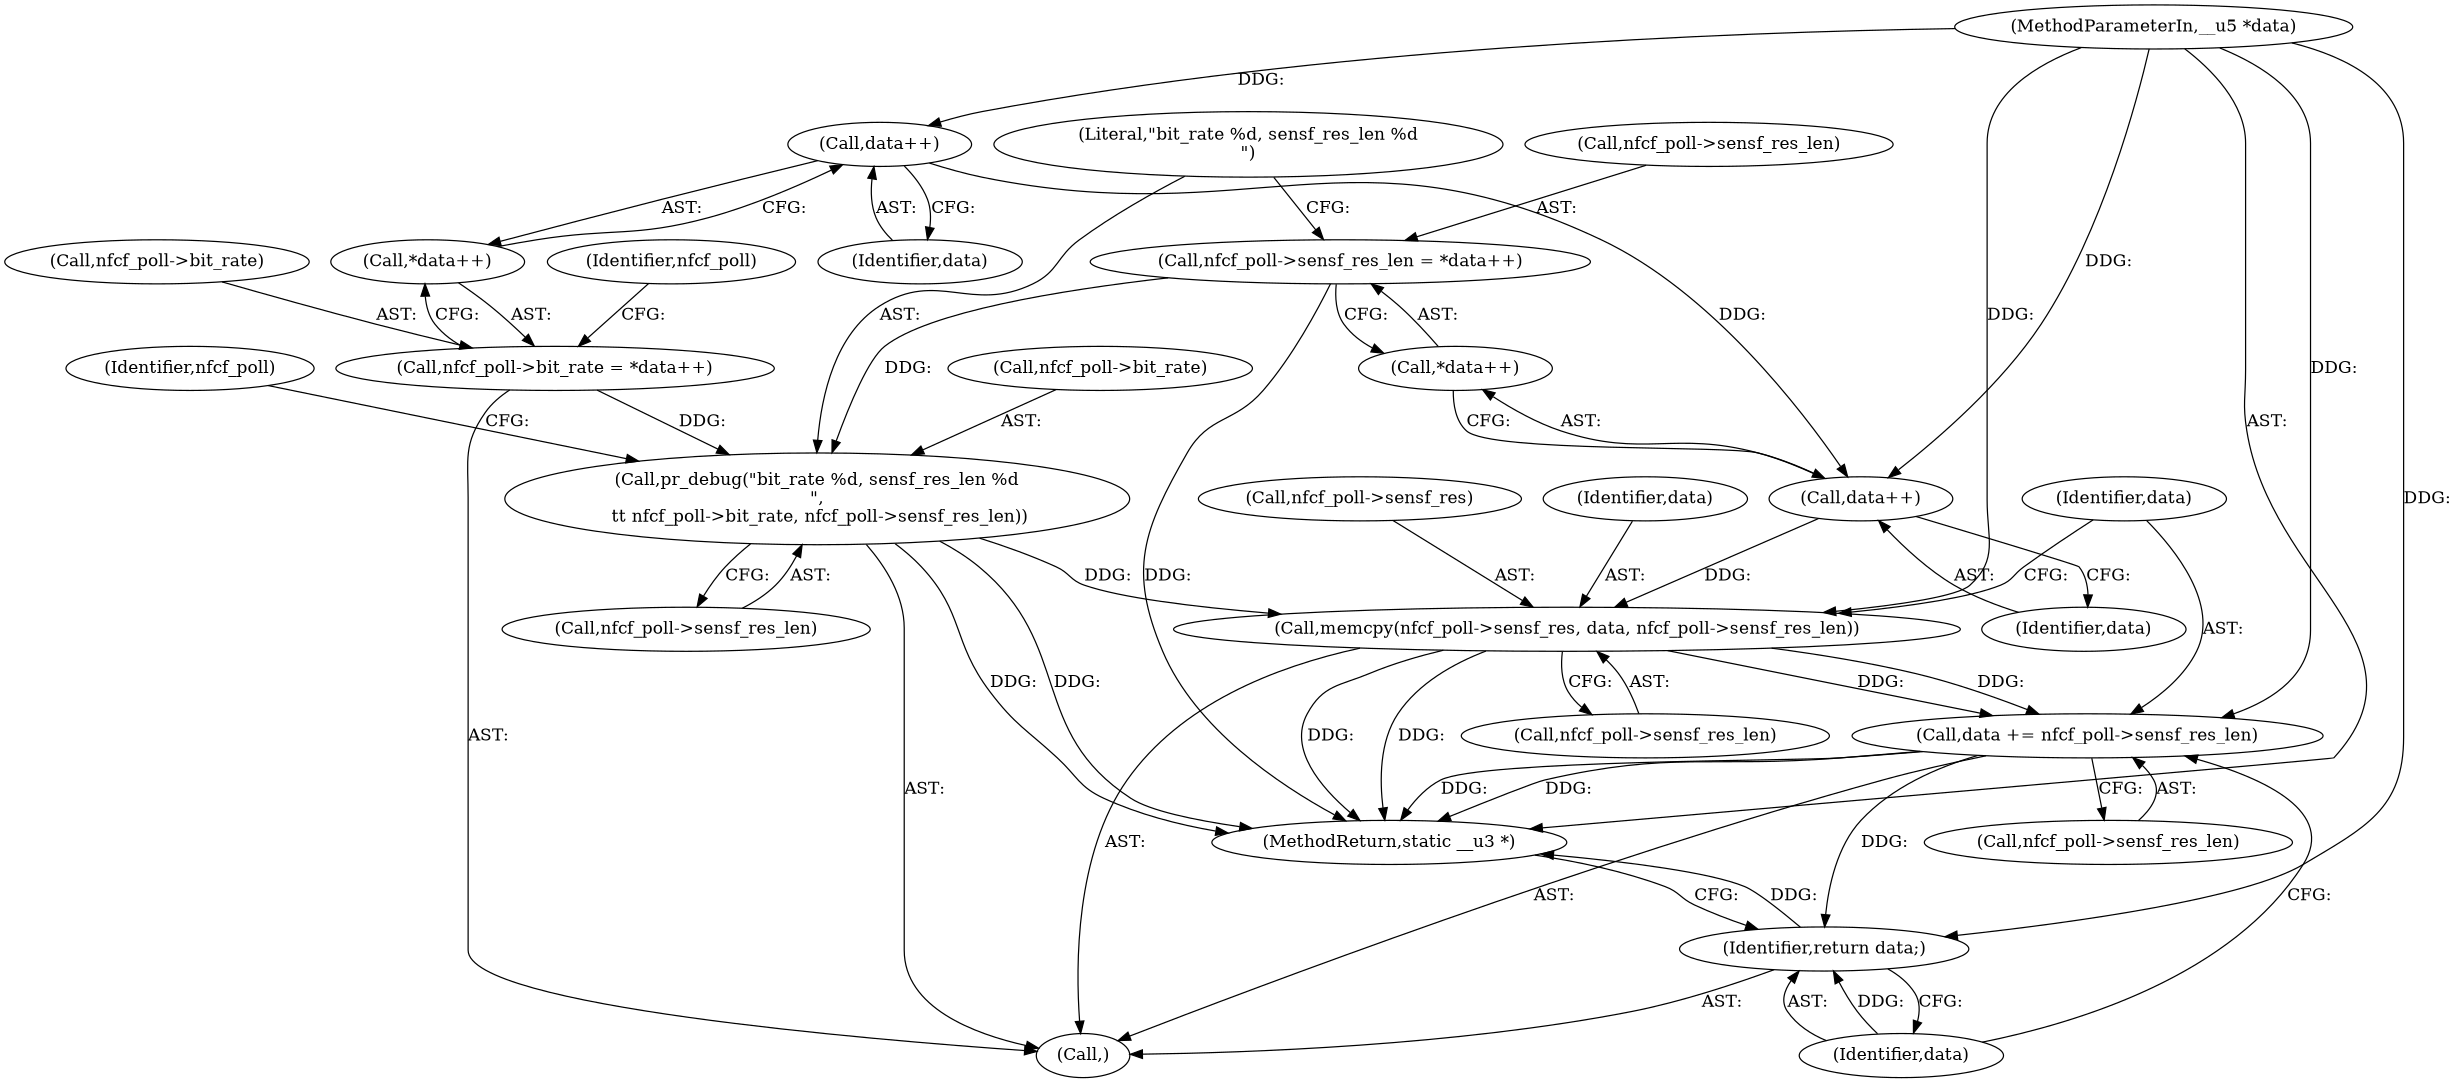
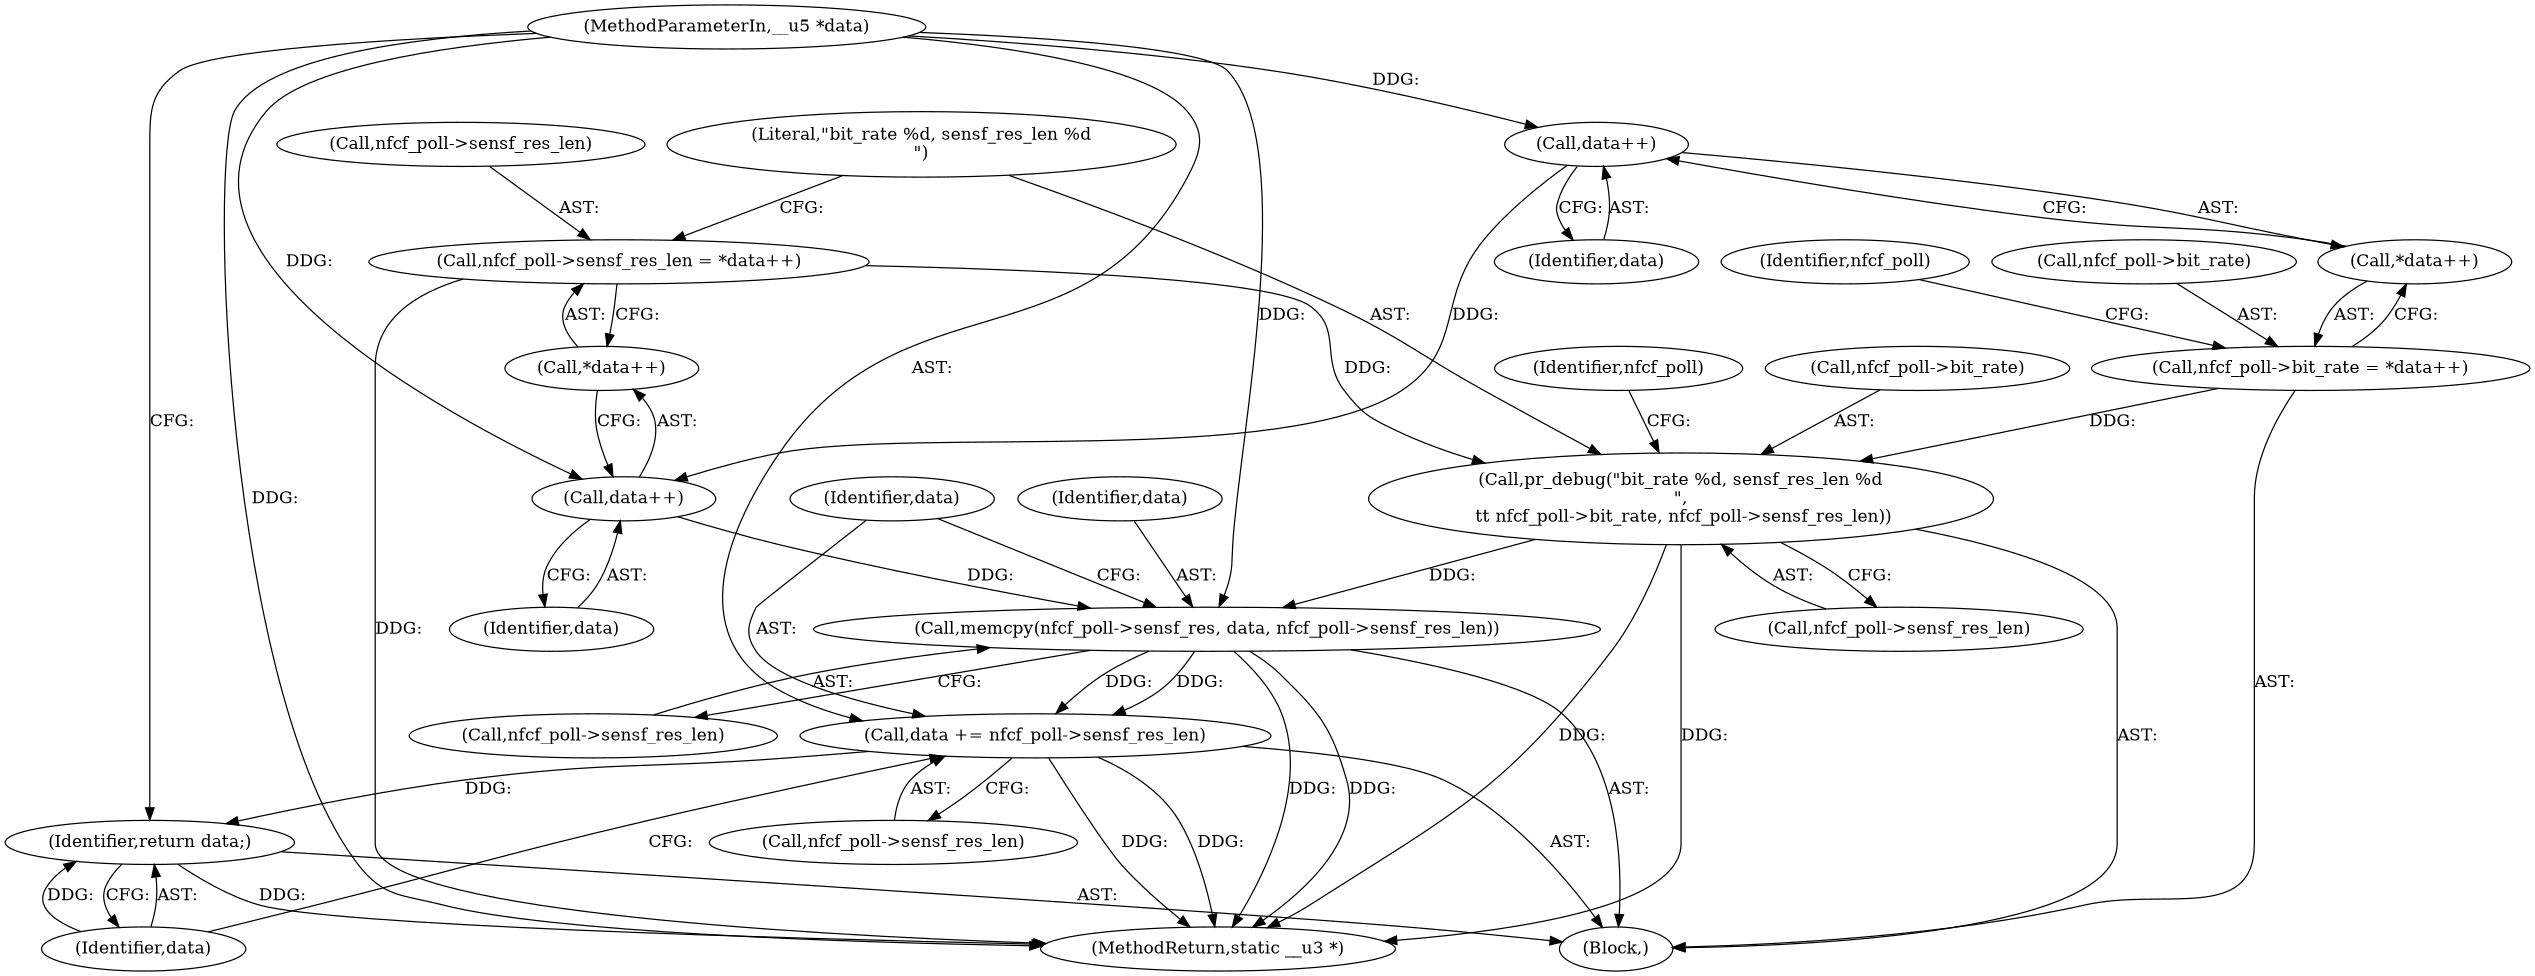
  digraph {
    n1 [label="(Call,memcpy(nfcf_poll->sensf_res, data, nfcf_poll->sensf_res_len))"]
    n2 [label="(Call,data += nfcf_poll->sensf_res_len)"]
-   n3 [label="(Call,)"]
+   n3 [label="(Block,)"]
    n4 [label="(MethodReturn,static __u3 *)"]
    n5 [label="(Call,nfcf_poll->sensf_res_len)"]
    n6 [label="(Identifier,return data;)"]
    n7 [label="(Call,nfcf_poll->sensf_res_len)"]
    n8 [label="(Call,data++)"]
    n9 [label="(Identifier,data)"]
    n10 [label="(Call,*data++)"]
    n11 [label="(Call,nfcf_poll->sensf_res_len = *data++)"]
    n12 [label="(Call,data++)"]
    n13 [label="(Call,*data++)"]
    n14 [label="(Identifier,data)"]
    n15 [label="(Call,nfcf_poll->bit_rate = *data++)"]
    n16 [label="(MethodParameterIn,__u5 *data)"]
    n17 [label="(Identifier,data)"]
    n18 [label="(Call,pr_debug(\"bit_rate %d, sensf_res_len %d\n\",\n \t\t nfcf_poll->bit_rate, nfcf_poll->sensf_res_len))"]
    n19 [label="(Call,nfcf_poll->sensf_res_len)"]
-   n20 [label="(Call,nfcf_poll->sensf_res)"]
    n21 [label="(Call,nfcf_poll->sensf_res_len)"]
    n22 [label="(Literal,\"bit_rate %d, sensf_res_len %d\n\")"]
    n23 [label="(Identifier,data)"]
    n24 [label="(Identifier,nfcf_poll)"]
    n25 [label="(Identifier,data)"]
    n26 [label="(Call,nfcf_poll->bit_rate)"]
    n27 [label="(Identifier,nfcf_poll)"]
    n28 [label="(Call,nfcf_poll->bit_rate)"]
    n1 -> n2 [label="DDG: "]
    n1 -> n2 [label="DDG: "]
    n1 -> n3 [label="AST: "]
    n1 -> n4 [label="DDG: "]
    n1 -> n4 [label="DDG: "]
    n1 -> n5 [label="CFG: "]
    n2 -> n3 [label="AST: "]
    n2 -> n4 [label="DDG: "]
    n2 -> n4 [label="DDG: "]
    n2 -> n6 [label="DDG: "]
    n2 -> n7 [label="CFG: "]
-   n4 -> n6 [label="CFG: "]
    n5 -> n1 [label="AST: "]
    n6 -> n3 [label="AST: "]
    n6 -> n4 [label="DDG: "]
    n6 -> n17 [label="CFG: "]
    n7 -> n2 [label="AST: "]
    n8 -> n1 [label="DDG: "]
    n8 -> n9 [label="CFG: "]
    n8 -> n10 [label="AST: "]
    n9 -> n8 [label="AST: "]
    n10 -> n8 [label="CFG: "]
    n10 -> n11 [label="AST: "]
    n11 -> n4 [label="DDG: "]
    n11 -> n10 [label="CFG: "]
    n11 -> n18 [label="DDG: "]
    n12 -> n8 [label="DDG: "]
    n12 -> n13 [label="AST: "]
    n12 -> n14 [label="CFG: "]
    n13 -> n12 [label="CFG: "]
    n13 -> n15 [label="AST: "]
    n14 -> n12 [label="AST: "]
    n15 -> n3 [label="AST: "]
    n15 -> n13 [label="CFG: "]
    n15 -> n18 [label="DDG: "]
    n16 -> n1 [label="DDG: "]
-   n16 -> n2 [label="DDG: "]
-   n16 -> n4 [label="AST: "]
-   n16 -> n6 [label="DDG: "]
+   n16 -> n2 [label="AST: "]
+   n16 -> n4 [label="DDG: "]
+   n16 -> n6 [label="CFG: "]
    n16 -> n8 [label="DDG: "]
    n16 -> n12 [label="DDG: "]
    n17 -> n2 [label="CFG: "]
    n17 -> n6 [label="AST: "]
    n17 -> n6 [label="DDG: "]
    n18 -> n1 [label="DDG: "]
    n18 -> n3 [label="AST: "]
    n18 -> n4 [label="DDG: "]
    n18 -> n4 [label="DDG: "]
    n18 -> n19 [label="CFG: "]
    n19 -> n18 [label="AST: "]
-   n20 -> n1 [label="AST: "]
    n21 -> n11 [label="AST: "]
    n22 -> n11 [label="CFG: "]
    n22 -> n18 [label="AST: "]
    n23 -> n1 [label="CFG: "]
    n23 -> n2 [label="AST: "]
    n24 -> n18 [label="CFG: "]
    n25 -> n1 [label="AST: "]
    n26 -> n15 [label="AST: "]
    n27 -> n15 [label="CFG: "]
    n28 -> n18 [label="AST: "]
  }
